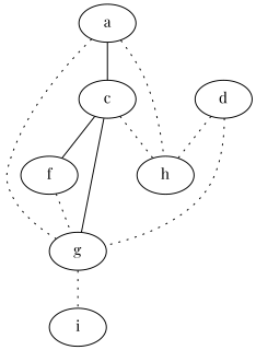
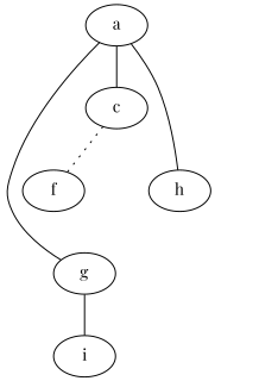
  graph {
    fontname="Playfair Display"
    node [fontname="Playfair Display"]
    edge [fontname="Playfair Display"]
    a
    g
    h
    c
    i
    f
-   d
-   a -- g [style=dotted]
-   a -- h [style=dotted]
+   a -- g
+   a -- h
    a -- c
-   g -- i [style=dotted]
-   c -- g
-   c -- h [style=dotted]
-   c -- f
-   f -- g [style=dotted]
-   d -- g [style=dotted]
-   d -- h [style=dotted]
+   g -- i [style=solid]
+   c -- f [style=dotted]
  }
